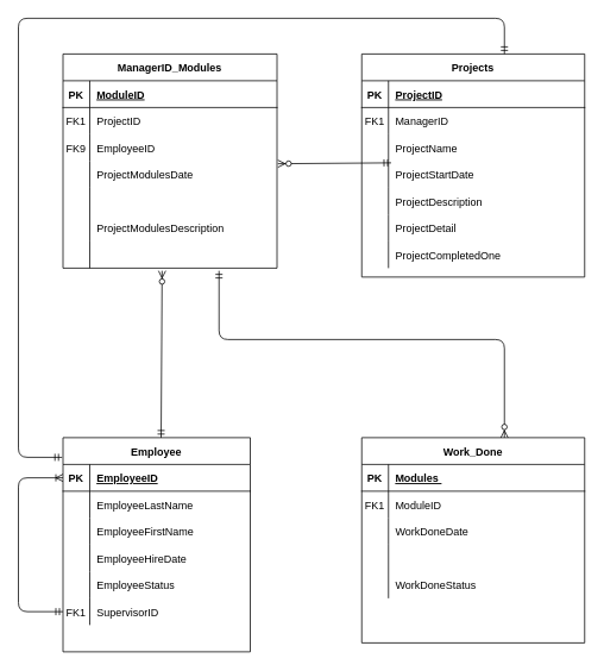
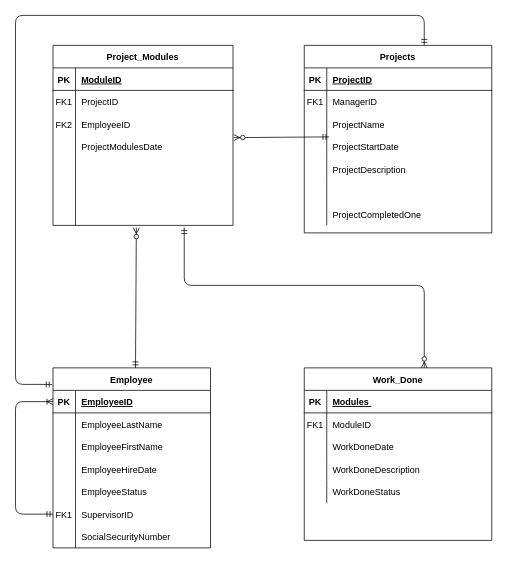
  <mxCell id="0" />
  <mxCell id="1" parent="0" />
  <mxCell id="2" value="Projects" style="shape=table;startSize=30;container=1;collapsible=1;childLayout=tableLayout;fixedRows=1;rowLines=0;fontStyle=1;align=center;resizeLast=1;" parent="1" vertex="1"><mxGeometry x="405" y="60" width="250" height="250" as="geometry" /></mxCell>
  <mxCell id="3" value="" style="shape=partialRectangle;collapsible=0;dropTarget=0;pointerEvents=0;fillColor=none;points=[[0,0.5],[1,0.5]];portConstraint=eastwest;top=0;left=0;right=0;bottom=1;" parent="2" vertex="1"><mxGeometry y="30" width="250" height="30" as="geometry" /></mxCell>
  <mxCell id="4" value="PK" style="shape=partialRectangle;overflow=hidden;connectable=0;fillColor=none;top=0;left=0;bottom=0;right=0;fontStyle=1;" parent="3" vertex="1"><mxGeometry width="30" height="30" as="geometry" /></mxCell>
  <mxCell id="5" value="ProjectID" style="shape=partialRectangle;overflow=hidden;connectable=0;fillColor=none;top=0;left=0;bottom=0;right=0;align=left;spacingLeft=6;fontStyle=5;" parent="3" vertex="1"><mxGeometry x="30" width="220" height="30" as="geometry" /></mxCell>
  <mxCell id="6" value="" style="shape=partialRectangle;collapsible=0;dropTarget=0;pointerEvents=0;fillColor=none;points=[[0,0.5],[1,0.5]];portConstraint=eastwest;top=0;left=0;right=0;bottom=0;" parent="2" vertex="1"><mxGeometry y="60" width="250" height="30" as="geometry" /></mxCell>
  <mxCell id="7" value="FK1" style="shape=partialRectangle;overflow=hidden;connectable=0;fillColor=none;top=0;left=0;bottom=0;right=0;" parent="6" vertex="1"><mxGeometry width="30" height="30" as="geometry" /></mxCell>
  <mxCell id="8" value="ManagerID " style="shape=partialRectangle;overflow=hidden;connectable=0;fillColor=none;top=0;left=0;bottom=0;right=0;align=left;spacingLeft=6;" parent="6" vertex="1"><mxGeometry x="30" width="220" height="30" as="geometry" /></mxCell>
  <mxCell id="9" value="" style="shape=partialRectangle;collapsible=0;dropTarget=0;pointerEvents=0;fillColor=none;points=[[0,0.5],[1,0.5]];portConstraint=eastwest;top=0;left=0;right=0;bottom=0;" parent="2" vertex="1"><mxGeometry y="90" width="250" height="30" as="geometry" /></mxCell>
  <mxCell id="10" value="" style="shape=partialRectangle;overflow=hidden;connectable=0;fillColor=none;top=0;left=0;bottom=0;right=0;" parent="9" vertex="1"><mxGeometry width="30" height="30" as="geometry" /></mxCell>
  <mxCell id="11" value="ProjectName" style="shape=partialRectangle;overflow=hidden;connectable=0;fillColor=none;top=0;left=0;bottom=0;right=0;align=left;spacingLeft=6;" parent="9" vertex="1"><mxGeometry x="30" width="220" height="30" as="geometry" /></mxCell>
  <mxCell id="12" value="" style="shape=partialRectangle;collapsible=0;dropTarget=0;pointerEvents=0;fillColor=none;top=0;left=0;bottom=0;right=0;points=[[0,0.5],[1,0.5]];portConstraint=eastwest;" vertex="1" parent="2"><mxGeometry y="120" width="250" height="30" as="geometry" /></mxCell>
  <mxCell id="13" value="" style="shape=partialRectangle;connectable=0;fillColor=none;top=0;left=0;bottom=0;right=0;editable=1;overflow=hidden;" vertex="1" parent="12"><mxGeometry width="30" height="30" as="geometry" /></mxCell>
  <mxCell id="14" value="ProjectStartDate" style="shape=partialRectangle;connectable=0;fillColor=none;top=0;left=0;bottom=0;right=0;align=left;spacingLeft=6;overflow=hidden;" vertex="1" parent="12"><mxGeometry x="30" width="220" height="30" as="geometry" /></mxCell>
  <mxCell id="15" value="" style="shape=partialRectangle;collapsible=0;dropTarget=0;pointerEvents=0;fillColor=none;top=0;left=0;bottom=0;right=0;points=[[0,0.5],[1,0.5]];portConstraint=eastwest;" vertex="1" parent="2"><mxGeometry y="150" width="250" height="30" as="geometry" /></mxCell>
  <mxCell id="16" value="" style="shape=partialRectangle;connectable=0;fillColor=none;top=0;left=0;bottom=0;right=0;editable=1;overflow=hidden;" vertex="1" parent="15"><mxGeometry width="30" height="30" as="geometry" /></mxCell>
  <mxCell id="17" value="ProjectDescription" style="shape=partialRectangle;connectable=0;fillColor=none;top=0;left=0;bottom=0;right=0;align=left;spacingLeft=6;overflow=hidden;" vertex="1" parent="15"><mxGeometry x="30" width="220" height="30" as="geometry" /></mxCell>
  <mxCell id="18" value="" style="shape=partialRectangle;collapsible=0;dropTarget=0;pointerEvents=0;fillColor=none;top=0;left=0;bottom=0;right=0;points=[[0,0.5],[1,0.5]];portConstraint=eastwest;" vertex="1" parent="2"><mxGeometry y="180" width="250" height="30" as="geometry" /></mxCell>
  <mxCell id="19" value="" style="shape=partialRectangle;connectable=0;fillColor=none;top=0;left=0;bottom=0;right=0;editable=1;overflow=hidden;" vertex="1" parent="18"><mxGeometry width="30" height="30" as="geometry" /></mxCell>
- <mxCell id="20" value="ProjectDetail" style="shape=partialRectangle;connectable=0;fillColor=none;top=0;left=0;bottom=0;right=0;align=left;spacingLeft=6;overflow=hidden;" vertex="1" parent="18"><mxGeometry x="30" width="220" height="30" as="geometry" /></mxCell>
  <mxCell id="21" value="" style="shape=partialRectangle;collapsible=0;dropTarget=0;pointerEvents=0;fillColor=none;top=0;left=0;bottom=0;right=0;points=[[0,0.5],[1,0.5]];portConstraint=eastwest;" vertex="1" parent="2"><mxGeometry y="210" width="250" height="30" as="geometry" /></mxCell>
  <mxCell id="22" value="" style="shape=partialRectangle;connectable=0;fillColor=none;top=0;left=0;bottom=0;right=0;editable=1;overflow=hidden;" vertex="1" parent="21"><mxGeometry width="30" height="30" as="geometry" /></mxCell>
  <mxCell id="23" value="ProjectCompletedOne" style="shape=partialRectangle;connectable=0;fillColor=none;top=0;left=0;bottom=0;right=0;align=left;spacingLeft=6;overflow=hidden;" vertex="1" parent="21"><mxGeometry x="30" width="220" height="30" as="geometry" /></mxCell>
  <mxCell id="24" value="Work_Done" style="shape=table;startSize=30;container=1;collapsible=1;childLayout=tableLayout;fixedRows=1;rowLines=0;fontStyle=1;align=center;resizeLast=1;" parent="1" vertex="1"><mxGeometry x="405" y="490" width="250" height="230" as="geometry" /></mxCell>
  <mxCell id="25" value="" style="shape=partialRectangle;collapsible=0;dropTarget=0;pointerEvents=0;fillColor=none;points=[[0,0.5],[1,0.5]];portConstraint=eastwest;top=0;left=0;right=0;bottom=1;" parent="24" vertex="1"><mxGeometry y="30" width="250" height="30" as="geometry" /></mxCell>
  <mxCell id="26" value="PK" style="shape=partialRectangle;overflow=hidden;connectable=0;fillColor=none;top=0;left=0;bottom=0;right=0;fontStyle=1;" parent="25" vertex="1"><mxGeometry width="30" height="30" as="geometry" /></mxCell>
  <mxCell id="27" value="Modules " style="shape=partialRectangle;overflow=hidden;connectable=0;fillColor=none;top=0;left=0;bottom=0;right=0;align=left;spacingLeft=6;fontStyle=5;" parent="25" vertex="1"><mxGeometry x="30" width="220" height="30" as="geometry" /></mxCell>
  <mxCell id="28" value="" style="shape=partialRectangle;collapsible=0;dropTarget=0;pointerEvents=0;fillColor=none;points=[[0,0.5],[1,0.5]];portConstraint=eastwest;top=0;left=0;right=0;bottom=0;" parent="24" vertex="1"><mxGeometry y="60" width="250" height="30" as="geometry" /></mxCell>
  <mxCell id="29" value="FK1" style="shape=partialRectangle;overflow=hidden;connectable=0;fillColor=none;top=0;left=0;bottom=0;right=0;" parent="28" vertex="1"><mxGeometry width="30" height="30" as="geometry" /></mxCell>
  <mxCell id="30" value="ModuleID" style="shape=partialRectangle;overflow=hidden;connectable=0;fillColor=none;top=0;left=0;bottom=0;right=0;align=left;spacingLeft=6;" parent="28" vertex="1"><mxGeometry x="30" width="220" height="30" as="geometry" /></mxCell>
  <mxCell id="31" value="" style="shape=partialRectangle;collapsible=0;dropTarget=0;pointerEvents=0;fillColor=none;points=[[0,0.5],[1,0.5]];portConstraint=eastwest;top=0;left=0;right=0;bottom=0;" parent="24" vertex="1"><mxGeometry y="90" width="250" height="30" as="geometry" /></mxCell>
  <mxCell id="32" value="" style="shape=partialRectangle;overflow=hidden;connectable=0;fillColor=none;top=0;left=0;bottom=0;right=0;" parent="31" vertex="1"><mxGeometry width="30" height="30" as="geometry" /></mxCell>
  <mxCell id="33" value="WorkDoneDate " style="shape=partialRectangle;overflow=hidden;connectable=0;fillColor=none;top=0;left=0;bottom=0;right=0;align=left;spacingLeft=6;" parent="31" vertex="1"><mxGeometry x="30" width="220" height="30" as="geometry" /></mxCell>
  <mxCell id="34" value="" style="shape=partialRectangle;collapsible=0;dropTarget=0;pointerEvents=0;fillColor=none;top=0;left=0;bottom=0;right=0;points=[[0,0.5],[1,0.5]];portConstraint=eastwest;" vertex="1" parent="24"><mxGeometry y="120" width="250" height="30" as="geometry" /></mxCell>
  <mxCell id="35" value="" style="shape=partialRectangle;connectable=0;fillColor=none;top=0;left=0;bottom=0;right=0;editable=1;overflow=hidden;" vertex="1" parent="34"><mxGeometry width="30" height="30" as="geometry" /></mxCell>
+ <mxCell id="36" value="WorkDoneDescription" style="shape=partialRectangle;connectable=0;fillColor=none;top=0;left=0;bottom=0;right=0;align=left;spacingLeft=6;overflow=hidden;" vertex="1" parent="34"><mxGeometry x="30" width="220" height="30" as="geometry" /></mxCell>
  <mxCell id="37" value="" style="shape=partialRectangle;collapsible=0;dropTarget=0;pointerEvents=0;fillColor=none;top=0;left=0;bottom=0;right=0;points=[[0,0.5],[1,0.5]];portConstraint=eastwest;" vertex="1" parent="24"><mxGeometry y="150" width="250" height="30" as="geometry" /></mxCell>
  <mxCell id="38" value="" style="shape=partialRectangle;connectable=0;fillColor=none;top=0;left=0;bottom=0;right=0;editable=1;overflow=hidden;" vertex="1" parent="37"><mxGeometry width="30" height="30" as="geometry" /></mxCell>
  <mxCell id="39" value="WorkDoneStatus" style="shape=partialRectangle;connectable=0;fillColor=none;top=0;left=0;bottom=0;right=0;align=left;spacingLeft=6;overflow=hidden;" vertex="1" parent="37"><mxGeometry x="30" width="220" height="30" as="geometry" /></mxCell>
  <mxCell id="40" value="Employee" style="shape=table;startSize=30;container=1;collapsible=1;childLayout=tableLayout;fixedRows=1;rowLines=0;fontStyle=1;align=center;resizeLast=1;" parent="1" vertex="1"><mxGeometry x="70" y="490" width="210" height="240" as="geometry" /></mxCell>
  <mxCell id="41" value="" style="shape=partialRectangle;collapsible=0;dropTarget=0;pointerEvents=0;fillColor=none;points=[[0,0.5],[1,0.5]];portConstraint=eastwest;top=0;left=0;right=0;bottom=1;" parent="40" vertex="1"><mxGeometry y="30" width="210" height="30" as="geometry" /></mxCell>
  <mxCell id="42" value="PK" style="shape=partialRectangle;overflow=hidden;connectable=0;fillColor=none;top=0;left=0;bottom=0;right=0;fontStyle=1;" parent="41" vertex="1"><mxGeometry width="30" height="30" as="geometry" /></mxCell>
  <mxCell id="43" value="EmployeeID" style="shape=partialRectangle;overflow=hidden;connectable=0;fillColor=none;top=0;left=0;bottom=0;right=0;align=left;spacingLeft=6;fontStyle=5;" parent="41" vertex="1"><mxGeometry x="30" width="180" height="30" as="geometry" /></mxCell>
  <mxCell id="44" value="" style="shape=partialRectangle;collapsible=0;dropTarget=0;pointerEvents=0;fillColor=none;points=[[0,0.5],[1,0.5]];portConstraint=eastwest;top=0;left=0;right=0;bottom=0;" parent="40" vertex="1"><mxGeometry y="60" width="210" height="30" as="geometry" /></mxCell>
  <mxCell id="45" value="" style="shape=partialRectangle;overflow=hidden;connectable=0;fillColor=none;top=0;left=0;bottom=0;right=0;" parent="44" vertex="1"><mxGeometry width="30" height="30" as="geometry" /></mxCell>
  <mxCell id="46" value="EmployeeLastName" style="shape=partialRectangle;overflow=hidden;connectable=0;fillColor=none;top=0;left=0;bottom=0;right=0;align=left;spacingLeft=6;" parent="44" vertex="1"><mxGeometry x="30" width="180" height="30" as="geometry" /></mxCell>
  <mxCell id="47" value="" style="shape=partialRectangle;collapsible=0;dropTarget=0;pointerEvents=0;fillColor=none;top=0;left=0;bottom=0;right=0;points=[[0,0.5],[1,0.5]];portConstraint=eastwest;" vertex="1" parent="40"><mxGeometry y="90" width="210" height="30" as="geometry" /></mxCell>
  <mxCell id="48" value="" style="shape=partialRectangle;connectable=0;fillColor=none;top=0;left=0;bottom=0;right=0;editable=1;overflow=hidden;" vertex="1" parent="47"><mxGeometry width="30" height="30" as="geometry" /></mxCell>
  <mxCell id="49" value="EmployeeFirstName " style="shape=partialRectangle;connectable=0;fillColor=none;top=0;left=0;bottom=0;right=0;align=left;spacingLeft=6;overflow=hidden;" vertex="1" parent="47"><mxGeometry x="30" width="180" height="30" as="geometry" /></mxCell>
  <mxCell id="50" value="" style="shape=partialRectangle;collapsible=0;dropTarget=0;pointerEvents=0;fillColor=none;top=0;left=0;bottom=0;right=0;points=[[0,0.5],[1,0.5]];portConstraint=eastwest;" vertex="1" parent="40"><mxGeometry y="120" width="210" height="30" as="geometry" /></mxCell>
  <mxCell id="51" value="" style="shape=partialRectangle;connectable=0;fillColor=none;top=0;left=0;bottom=0;right=0;editable=1;overflow=hidden;" vertex="1" parent="50"><mxGeometry width="30" height="30" as="geometry" /></mxCell>
  <mxCell id="52" value="EmployeeHireDate" style="shape=partialRectangle;connectable=0;fillColor=none;top=0;left=0;bottom=0;right=0;align=left;spacingLeft=6;overflow=hidden;" vertex="1" parent="50"><mxGeometry x="30" width="180" height="30" as="geometry" /></mxCell>
  <mxCell id="53" value="" style="shape=partialRectangle;collapsible=0;dropTarget=0;pointerEvents=0;fillColor=none;top=0;left=0;bottom=0;right=0;points=[[0,0.5],[1,0.5]];portConstraint=eastwest;" vertex="1" parent="40"><mxGeometry y="150" width="210" height="30" as="geometry" /></mxCell>
  <mxCell id="54" value="" style="shape=partialRectangle;connectable=0;fillColor=none;top=0;left=0;bottom=0;right=0;editable=1;overflow=hidden;" vertex="1" parent="53"><mxGeometry width="30" height="30" as="geometry" /></mxCell>
  <mxCell id="55" value="EmployeeStatus" style="shape=partialRectangle;connectable=0;fillColor=none;top=0;left=0;bottom=0;right=0;align=left;spacingLeft=6;overflow=hidden;" vertex="1" parent="53"><mxGeometry x="30" width="180" height="30" as="geometry" /></mxCell>
  <mxCell id="56" value="" style="shape=partialRectangle;collapsible=0;dropTarget=0;pointerEvents=0;fillColor=none;top=0;left=0;bottom=0;right=0;points=[[0,0.5],[1,0.5]];portConstraint=eastwest;" vertex="1" parent="40"><mxGeometry y="180" width="210" height="30" as="geometry" /></mxCell>
  <mxCell id="57" value="FK1" style="shape=partialRectangle;connectable=0;fillColor=none;top=0;left=0;bottom=0;right=0;editable=1;overflow=hidden;" vertex="1" parent="56"><mxGeometry width="30" height="30" as="geometry" /></mxCell>
  <mxCell id="58" value="SupervisorID " style="shape=partialRectangle;connectable=0;fillColor=none;top=0;left=0;bottom=0;right=0;align=left;spacingLeft=6;overflow=hidden;" vertex="1" parent="56"><mxGeometry x="30" width="180" height="30" as="geometry" /></mxCell>
  <mxCell id="59" value="" style="shape=partialRectangle;collapsible=0;dropTarget=0;pointerEvents=0;fillColor=none;top=0;left=0;bottom=0;right=0;points=[[0,0.5],[1,0.5]];portConstraint=eastwest;" vertex="1" parent="40"><mxGeometry y="210" width="210" height="30" as="geometry" /></mxCell>
  <mxCell id="60" value="" style="shape=partialRectangle;connectable=0;fillColor=none;top=0;left=0;bottom=0;right=0;editable=1;overflow=hidden;" vertex="1" parent="59"><mxGeometry width="30" height="30" as="geometry" /></mxCell>
+ <mxCell id="61" value="SocialSecurityNumber " style="shape=partialRectangle;connectable=0;fillColor=none;top=0;left=0;bottom=0;right=0;align=left;spacingLeft=6;overflow=hidden;" vertex="1" parent="59"><mxGeometry x="30" width="180" height="30" as="geometry" /></mxCell>
  <mxCell id="62" value="" style="edgeStyle=orthogonalEdgeStyle;fontSize=12;html=1;endArrow=ERoneToMany;startArrow=ERmandOne;entryX=0;entryY=0.5;entryDx=0;entryDy=0;" edge="1" parent="40" target="41"><mxGeometry width="100" height="100" relative="1" as="geometry"><mxPoint y="195" as="sourcePoint" /><mxPoint x="335" y="40" as="targetPoint" /><Array as="points"><mxPoint x="-50" y="195" /><mxPoint x="-50" y="45" /></Array></mxGeometry></mxCell>
- <mxCell id="63" value="ManagerID_Modules" style="shape=table;startSize=30;container=1;collapsible=1;childLayout=tableLayout;fixedRows=1;rowLines=0;fontStyle=1;align=center;resizeLast=1;" vertex="1" parent="1"><mxGeometry x="70" y="60" width="240" height="240" as="geometry" /></mxCell>
+ <mxCell id="63" value="Project_Modules" style="shape=table;startSize=30;container=1;collapsible=1;childLayout=tableLayout;fixedRows=1;rowLines=0;fontStyle=1;align=center;resizeLast=1;" vertex="1" parent="1"><mxGeometry x="70" y="60" width="240" height="240" as="geometry" /></mxCell>
  <mxCell id="64" value="" style="shape=partialRectangle;collapsible=0;dropTarget=0;pointerEvents=0;fillColor=none;top=0;left=0;bottom=1;right=0;points=[[0,0.5],[1,0.5]];portConstraint=eastwest;" vertex="1" parent="63"><mxGeometry y="30" width="240" height="30" as="geometry" /></mxCell>
  <mxCell id="65" value="PK" style="shape=partialRectangle;connectable=0;fillColor=none;top=0;left=0;bottom=0;right=0;fontStyle=1;overflow=hidden;" vertex="1" parent="64"><mxGeometry width="30" height="30" as="geometry" /></mxCell>
  <mxCell id="66" value="ModuleID" style="shape=partialRectangle;connectable=0;fillColor=none;top=0;left=0;bottom=0;right=0;align=left;spacingLeft=6;fontStyle=5;overflow=hidden;" vertex="1" parent="64"><mxGeometry x="30" width="210" height="30" as="geometry" /></mxCell>
  <mxCell id="67" value="" style="shape=partialRectangle;collapsible=0;dropTarget=0;pointerEvents=0;fillColor=none;top=0;left=0;bottom=0;right=0;points=[[0,0.5],[1,0.5]];portConstraint=eastwest;" vertex="1" parent="63"><mxGeometry y="60" width="240" height="30" as="geometry" /></mxCell>
  <mxCell id="68" value="FK1" style="shape=partialRectangle;connectable=0;fillColor=none;top=0;left=0;bottom=0;right=0;fontStyle=0;overflow=hidden;" vertex="1" parent="67"><mxGeometry width="30" height="30" as="geometry" /></mxCell>
  <mxCell id="69" value="ProjectID" style="shape=partialRectangle;connectable=0;fillColor=none;top=0;left=0;bottom=0;right=0;align=left;spacingLeft=6;fontStyle=0;overflow=hidden;" vertex="1" parent="67"><mxGeometry x="30" width="210" height="30" as="geometry" /></mxCell>
  <mxCell id="70" value="" style="shape=partialRectangle;collapsible=0;dropTarget=0;pointerEvents=0;fillColor=none;top=0;left=0;bottom=0;right=0;points=[[0,0.5],[1,0.5]];portConstraint=eastwest;" vertex="1" parent="63"><mxGeometry y="90" width="240" height="30" as="geometry" /></mxCell>
- <mxCell id="71" value="FK9" style="shape=partialRectangle;connectable=0;fillColor=none;top=0;left=0;bottom=0;right=0;fontStyle=0;overflow=hidden;" vertex="1" parent="70"><mxGeometry width="30" height="30" as="geometry" /></mxCell>
+ <mxCell id="71" value="FK2" style="shape=partialRectangle;connectable=0;fillColor=none;top=0;left=0;bottom=0;right=0;fontStyle=0;overflow=hidden;" vertex="1" parent="70"><mxGeometry width="30" height="30" as="geometry" /></mxCell>
  <mxCell id="72" value="EmployeeID" style="shape=partialRectangle;connectable=0;fillColor=none;top=0;left=0;bottom=0;right=0;align=left;spacingLeft=6;fontStyle=0;overflow=hidden;" vertex="1" parent="70"><mxGeometry x="30" width="210" height="30" as="geometry" /></mxCell>
  <mxCell id="73" value="" style="shape=partialRectangle;collapsible=0;dropTarget=0;pointerEvents=0;fillColor=none;top=0;left=0;bottom=0;right=0;points=[[0,0.5],[1,0.5]];portConstraint=eastwest;" vertex="1" parent="63"><mxGeometry y="120" width="240" height="30" as="geometry" /></mxCell>
  <mxCell id="74" value="" style="shape=partialRectangle;connectable=0;fillColor=none;top=0;left=0;bottom=0;right=0;editable=1;overflow=hidden;" vertex="1" parent="73"><mxGeometry width="30" height="30" as="geometry" /></mxCell>
  <mxCell id="75" value="ProjectModulesDate" style="shape=partialRectangle;connectable=0;fillColor=none;top=0;left=0;bottom=0;right=0;align=left;spacingLeft=6;overflow=hidden;" vertex="1" parent="73"><mxGeometry x="30" width="210" height="30" as="geometry" /></mxCell>
  <mxCell id="76" value="" style="shape=partialRectangle;collapsible=0;dropTarget=0;pointerEvents=0;fillColor=none;top=0;left=0;bottom=0;right=0;points=[[0,0.5],[1,0.5]];portConstraint=eastwest;" vertex="1" parent="63"><mxGeometry y="150" width="240" height="30" as="geometry" /></mxCell>
  <mxCell id="77" value="" style="shape=partialRectangle;connectable=0;fillColor=none;top=0;left=0;bottom=0;right=0;editable=1;overflow=hidden;" vertex="1" parent="76"><mxGeometry width="30" height="30" as="geometry" /></mxCell>
  <mxCell id="78" value="" style="shape=partialRectangle;collapsible=0;dropTarget=0;pointerEvents=0;fillColor=none;top=0;left=0;bottom=0;right=0;points=[[0,0.5],[1,0.5]];portConstraint=eastwest;" vertex="1" parent="63"><mxGeometry y="180" width="240" height="30" as="geometry" /></mxCell>
  <mxCell id="79" value="" style="shape=partialRectangle;connectable=0;fillColor=none;top=0;left=0;bottom=0;right=0;editable=1;overflow=hidden;" vertex="1" parent="78"><mxGeometry width="30" height="30" as="geometry" /></mxCell>
- <mxCell id="80" value="ProjectModulesDescription" style="shape=partialRectangle;connectable=0;fillColor=none;top=0;left=0;bottom=0;right=0;align=left;spacingLeft=6;overflow=hidden;" vertex="1" parent="78"><mxGeometry x="30" width="210" height="30" as="geometry" /></mxCell>
  <mxCell id="81" value="" style="shape=partialRectangle;collapsible=0;dropTarget=0;pointerEvents=0;fillColor=none;top=0;left=0;bottom=0;right=0;points=[[0,0.5],[1,0.5]];portConstraint=eastwest;" vertex="1" parent="63"><mxGeometry y="210" width="240" height="30" as="geometry" /></mxCell>
  <mxCell id="82" value="" style="shape=partialRectangle;connectable=0;fillColor=none;top=0;left=0;bottom=0;right=0;editable=1;overflow=hidden;" vertex="1" parent="81"><mxGeometry width="30" height="30" as="geometry" /></mxCell>
  <mxCell id="83" value="" style="shape=partialRectangle;connectable=0;fillColor=none;top=0;left=0;bottom=0;right=0;align=left;spacingLeft=6;overflow=hidden;" vertex="1" parent="81"><mxGeometry x="30" width="210" height="30" as="geometry" /></mxCell>
  <mxCell id="84" value="" style="fontSize=12;html=1;endArrow=ERzeroToMany;startArrow=ERmandOne;entryX=0.463;entryY=1.1;entryDx=0;entryDy=0;entryPerimeter=0;" edge="1" parent="1" target="81"><mxGeometry width="100" height="100" relative="1" as="geometry"><mxPoint x="180" y="490" as="sourcePoint" /><mxPoint x="180" y="350" as="targetPoint" /></mxGeometry></mxCell>
  <mxCell id="85" value="" style="fontSize=12;html=1;endArrow=ERzeroToMany;startArrow=ERmandOne;exitX=-0.008;exitY=0.067;exitDx=0;exitDy=0;exitPerimeter=0;" edge="1" parent="1"><mxGeometry width="100" height="100" relative="1" as="geometry"><mxPoint x="438" y="182.01" as="sourcePoint" /><mxPoint x="311" y="183" as="targetPoint" /></mxGeometry></mxCell>
  <mxCell id="86" value="" style="fontSize=12;html=1;endArrow=ERzeroToMany;startArrow=ERmandOne;entryX=0.5;entryY=0;entryDx=0;entryDy=0;exitX=0.729;exitY=1.1;exitDx=0;exitDy=0;exitPerimeter=0;" edge="1" parent="1" source="81"><mxGeometry width="100" height="100" relative="1" as="geometry"><mxPoint x="230" y="380" as="sourcePoint" /><mxPoint x="565" y="490" as="targetPoint" /><Array as="points"><mxPoint x="245" y="380" /><mxPoint x="565" y="380" /></Array></mxGeometry></mxCell>
  <mxCell id="87" value="" style="fontSize=12;html=1;endArrow=ERmandOne;startArrow=ERmandOne;exitX=-0.005;exitY=0.092;exitDx=0;exitDy=0;entryX=0.5;entryY=0;entryDx=0;entryDy=0;exitPerimeter=0;" edge="1" parent="1" source="40"><mxGeometry width="100" height="100" relative="1" as="geometry"><mxPoint x="30" y="440" as="sourcePoint" /><mxPoint x="565" y="60" as="targetPoint" /><Array as="points"><mxPoint x="20" y="512" /><mxPoint x="20" y="20" /><mxPoint x="565" y="20" /></Array></mxGeometry></mxCell>
